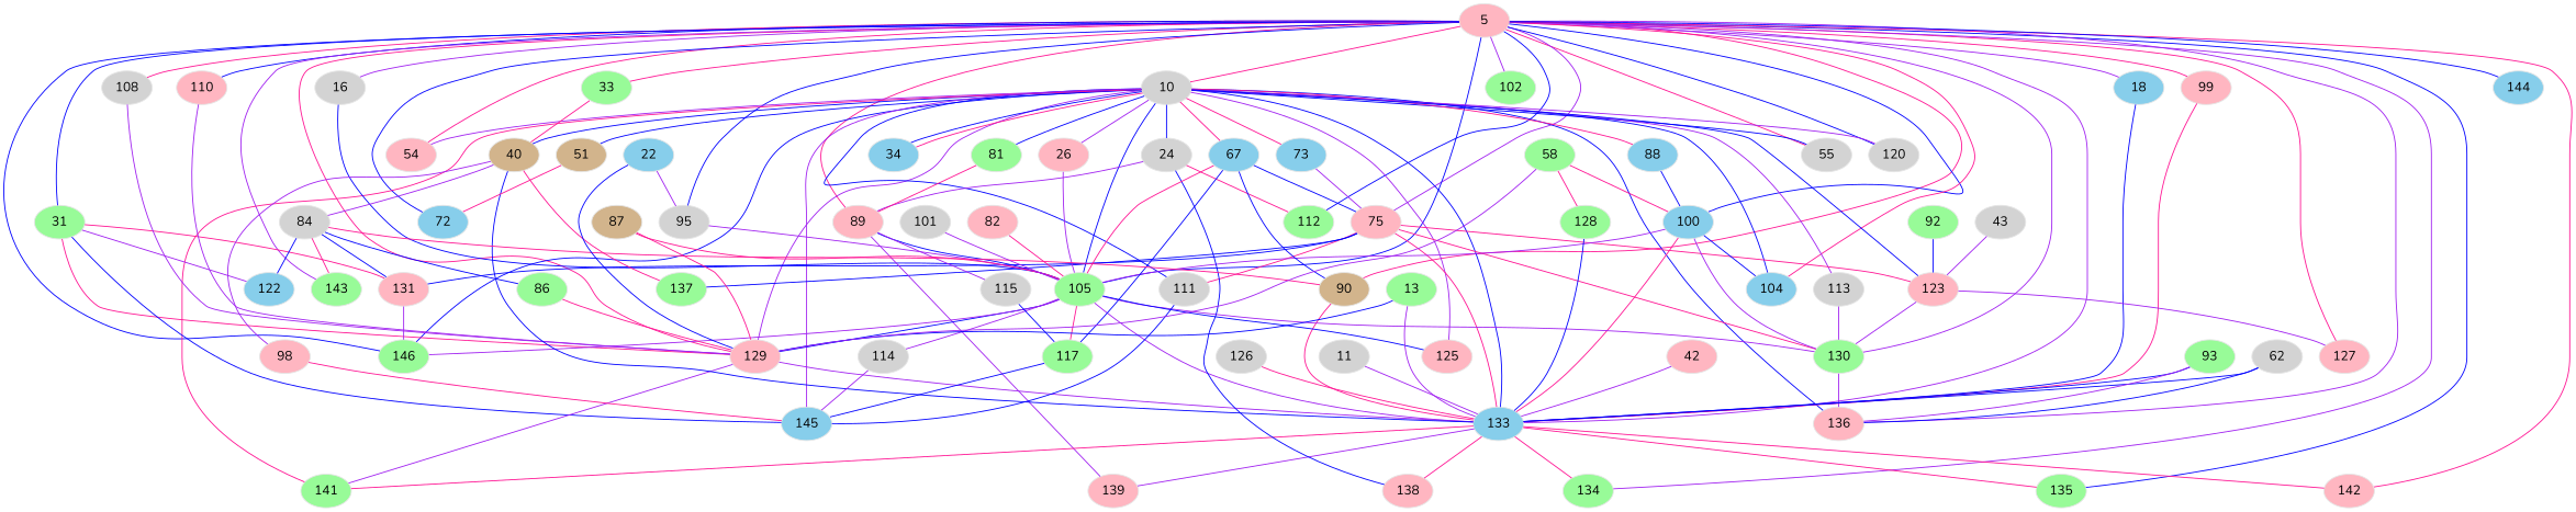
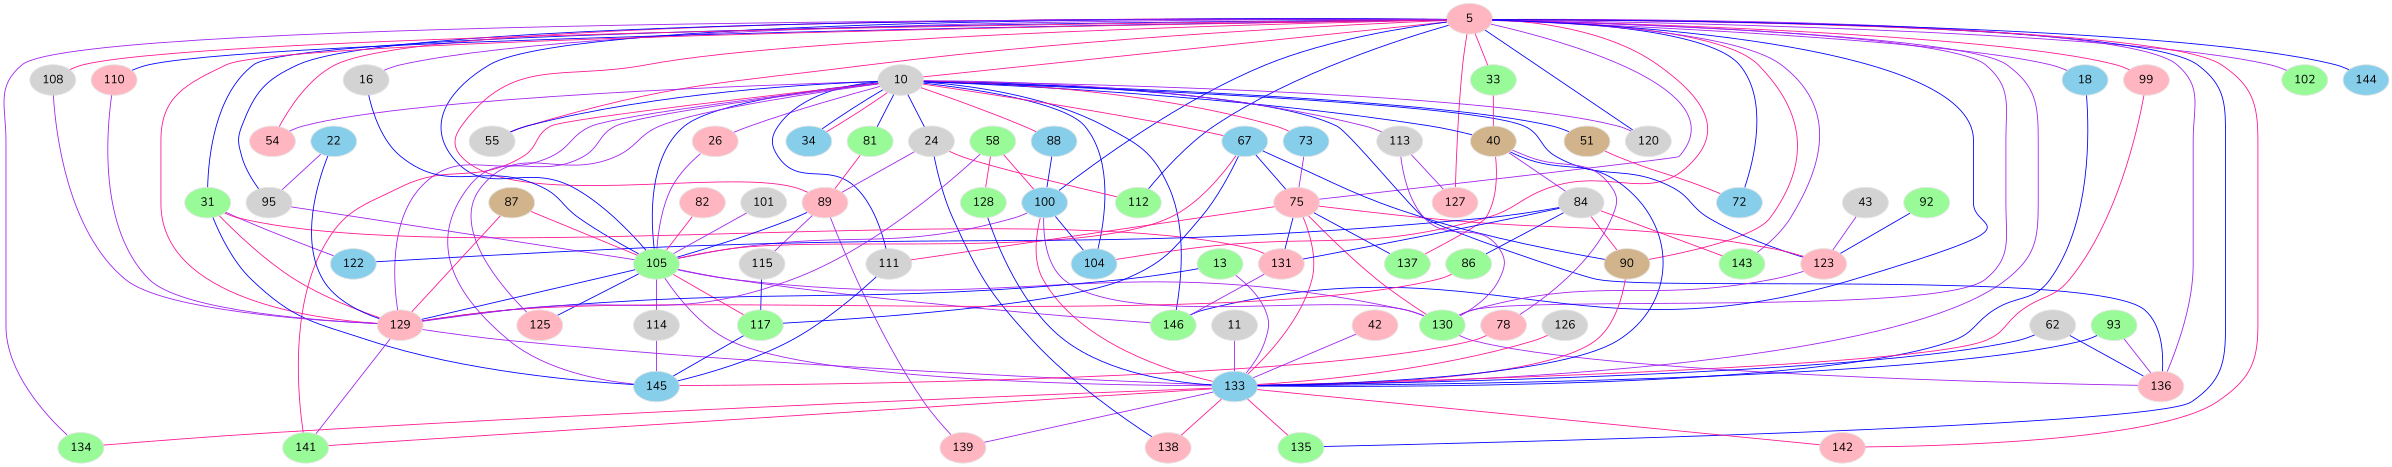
  graph {
    fontname=Nunito
    node [color=gray90 fillcolor=palegreen fontname=Nunito style=filled]
    edge [color=blue fontname=Nunito]
    5 [fillcolor=lightpink super="+4"]
    10 [fillcolor=lightgrey super="+1"]
    16 [fillcolor=lightgrey]
    18 [fillcolor=skyblue]
    31 [super="+15"]
    33
    54 [fillcolor=lightpink]
    55 [fillcolor=lightgrey]
    72 [fillcolor=skyblue]
    75 [fillcolor=lightpink super="+30+47"]
    89 [fillcolor=lightpink super="+50"]
    90 [fillcolor=tan super="+65+78"]
    95 [fillcolor=lightgrey super="+32"]
    99 [fillcolor=lightpink]
    100 [fillcolor=skyblue super="+59+20+74"]
    102
    104 [fillcolor=skyblue super="+96"]
    105 [super="+27+3+46"]
    108 [fillcolor=lightgrey]
    110 [fillcolor=lightpink]
    112
    120 [fillcolor=lightgrey]
    127 [fillcolor=lightpink]
    129 [fillcolor=lightpink super="+41+7"]
    130 [super="+79+116+118+64"]
    133 [fillcolor=skyblue super="+106+132+9"]
    134
    135
    136 [fillcolor=lightpink super="+60"]
    142 [fillcolor=lightpink super="+121"]
    143
    144 [fillcolor=skyblue]
    146 [super="+23+39"]
    24 [fillcolor=lightgrey]
    26 [fillcolor=lightpink]
    34 [fillcolor=skyblue]
    40 [fillcolor=tan super="+21"]
    51 [fillcolor=tan]
    67 [fillcolor=skyblue super="+52+14"]
    73 [fillcolor=skyblue]
    81
    88 [fillcolor=skyblue]
    111 [fillcolor=lightgrey super="+68+107"]
    113 [fillcolor=lightgrey]
    123 [fillcolor=lightpink super="+53+71+63"]
    125 [fillcolor=lightpink]
    141 [super="+36+140"]
    145 [fillcolor=skyblue super="+49"]
    122 [fillcolor=skyblue]
    131 [fillcolor=lightpink super="+85+94"]
    137
    115 [fillcolor=lightgrey]
    139 [fillcolor=lightpink]
    117 [super="+91+77"]
    114 [fillcolor=lightgrey]
    138 [fillcolor=lightpink]
    84 [fillcolor=lightgrey super="+80"]
-   98 [fillcolor=lightpink]
+   98 [fillcolor=lightpink label=78]
    43 [fillcolor=lightgrey super="+38"]
    11 [fillcolor=lightgrey]
    13
    22 [fillcolor=skyblue]
    86
    n64 [fillcolor=lightpink label=42]
    58
    128 [super="+119"]
    62 [fillcolor=lightgrey]
    82 [fillcolor=lightpink]
    87 [fillcolor=tan]
    92
    93
    101 [fillcolor=lightgrey]
    126 [fillcolor=lightgrey]
    5 -- 10 [color=deeppink weight=4]
    5 -- 16 [color=purple]
    5 -- 18 [color=purple]
    5 -- 31 [weight=2]
    5 -- 33 [color=deeppink]
    5 -- 54 [color=deeppink]
    5 -- 55 [color=deeppink]
    5 -- 72
    5 -- 75 [color=purple]
    5 -- 89 [color=deeppink weight=2]
    5 -- 90 [color=deeppink weight=5]
    5 -- 95
    5 -- 99 [color=deeppink]
    5 -- 100
    5 -- 102 [color=purple weight=2]
    5 -- 104 [color=deeppink]
    5 -- 105 [weight=6]
    5 -- 108 [color=deeppink]
    5 -- 110
    5 -- 112
    5 -- 120
    5 -- 127 [color=deeppink]
    5 -- 129 [color=deeppink weight=5]
    5 -- 130 [color=purple weight=3]
    5 -- 133 [color=purple weight=4]
    5 -- 134 [color=purple]
    5 -- 135
    5 -- 136 [color=purple]
    5 -- 142 [color=deeppink]
    5 -- 143 [color=purple]
    5 -- 144 [weight=2]
    5 -- 146 [weight=2]
    10 -- 54 [color=purple]
    10 -- 55
    10 -- 104
    10 -- 105 [weight=5]
    10 -- 120 [color=purple]
    10 -- 129 [color=purple weight=4]
-   10 -- 133 [weight=9]
    10 -- 136 [weight=3]
    10 -- 146 [weight=2]
    10 -- 24 [weight=2]
    10 -- 26 [color=purple]
    10 -- 34
    10 -- 34 [color=deeppink]
    10 -- 40
    10 -- 51 [weight=2]
    10 -- 67 [color=deeppink weight=2]
    10 -- 73 [color=deeppink]
    10 -- 81
    10 -- 88 [color=deeppink]
    10 -- 111 [weight=2]
    10 -- 113 [color=purple]
    10 -- 123
    10 -- 125 [color=purple]
    10 -- 141 [color=deeppink weight=2]
    10 -- 145 [color=purple weight=2]
    16 -- 105
    18 -- 133
    31 -- 129 [color=deeppink]
    31 -- 145
    31 -- 122 [color=purple]
    31 -- 131 [color=deeppink]
    33 -- 40 [color=deeppink]
    75 -- 130 [color=deeppink]
    75 -- 133 [color=deeppink weight=5]
    75 -- 111 [color=deeppink]
    75 -- 123 [color=deeppink]
    75 -- 131
    75 -- 137
    89 -- 105
    89 -- 115 [color=purple]
    89 -- 139 [color=purple]
    90 -- 133 [color=deeppink]
    95 -- 105 [color=purple]
    99 -- 133 [color=deeppink]
    100 -- 104
    100 -- 105 [color=purple weight=4]
    100 -- 130 [color=purple]
    100 -- 133 [color=deeppink weight=3]
    105 -- 129 [weight=5]
    105 -- 130 [color=purple weight=2]
    105 -- 133 [color=purple weight=6]
    105 -- 146 [color=purple]
    105 -- 125
    105 -- 117 [color=deeppink weight=2]
    105 -- 114 [color=purple]
    108 -- 129 [color=purple]
    110 -- 129 [color=purple]
    129 -- 133 [color=purple weight=8]
    129 -- 141 [color=purple]
    130 -- 136 [color=purple]
    133 -- 134 [color=deeppink]
    133 -- 135 [color=deeppink]
    133 -- 142 [color=deeppink]
    133 -- 141 [color=deeppink]
    133 -- 139 [color=purple]
    133 -- 138 [color=deeppink]
    24 -- 89 [color=purple]
    24 -- 112 [color=deeppink]
    24 -- 138
    26 -- 105 [color=purple]
    40 -- 133 [weight=2]
    40 -- 137 [color=deeppink]
    40 -- 84 [color=purple weight=2]
    40 -- 98 [color=purple]
    51 -- 72 [color=deeppink]
    67 -- 75
    67 -- 90
    67 -- 105 [color=deeppink]
    67 -- 117 [weight=2]
    73 -- 75 [color=purple]
    81 -- 89 [color=deeppink]
    88 -- 100
    111 -- 145
    113 -- 130 [color=purple]
-   123 -- 127 [color=purple]
+   113 -- 127 [color=purple]
    123 -- 130 [color=purple]
    131 -- 146 [color=purple]
    115 -- 117
    117 -- 145
    114 -- 145 [color=purple]
    84 -- 90 [color=deeppink]
    84 -- 143 [color=deeppink]
    84 -- 122
    84 -- 131
    84 -- 86
    98 -- 145 [color=deeppink]
    43 -- 123 [color=purple weight=2]
    11 -- 133 [color=purple weight=2]
    13 -- 129
    13 -- 133 [color=purple]
    22 -- 95 [color=purple]
    22 -- 129 [weight=2]
    86 -- 129 [color=deeppink]
    n64 -- 133 [color=purple weight=2]
    58 -- 100 [color=deeppink]
    58 -- 129 [color=purple]
    58 -- 128 [color=deeppink weight=2]
    128 -- 133
    62 -- 133
    62 -- 136
    82 -- 105 [color=deeppink weight=2]
    87 -- 105 [color=deeppink]
    87 -- 129 [color=deeppink]
    92 -- 123
    93 -- 133
    93 -- 136 [color=purple]
    101 -- 105 [color=purple weight=2]
    126 -- 133 [color=deeppink weight=2]
  }
